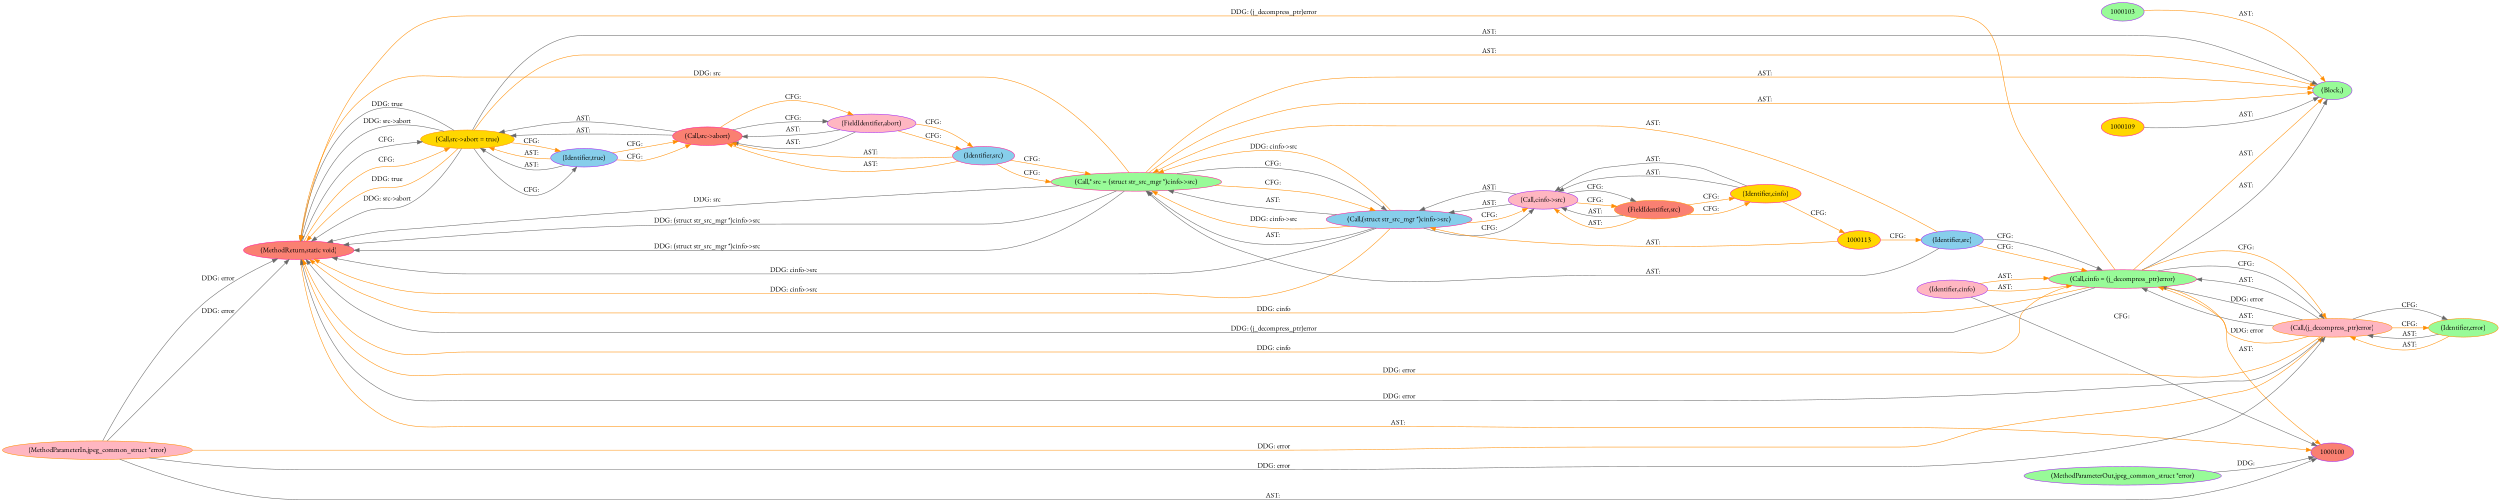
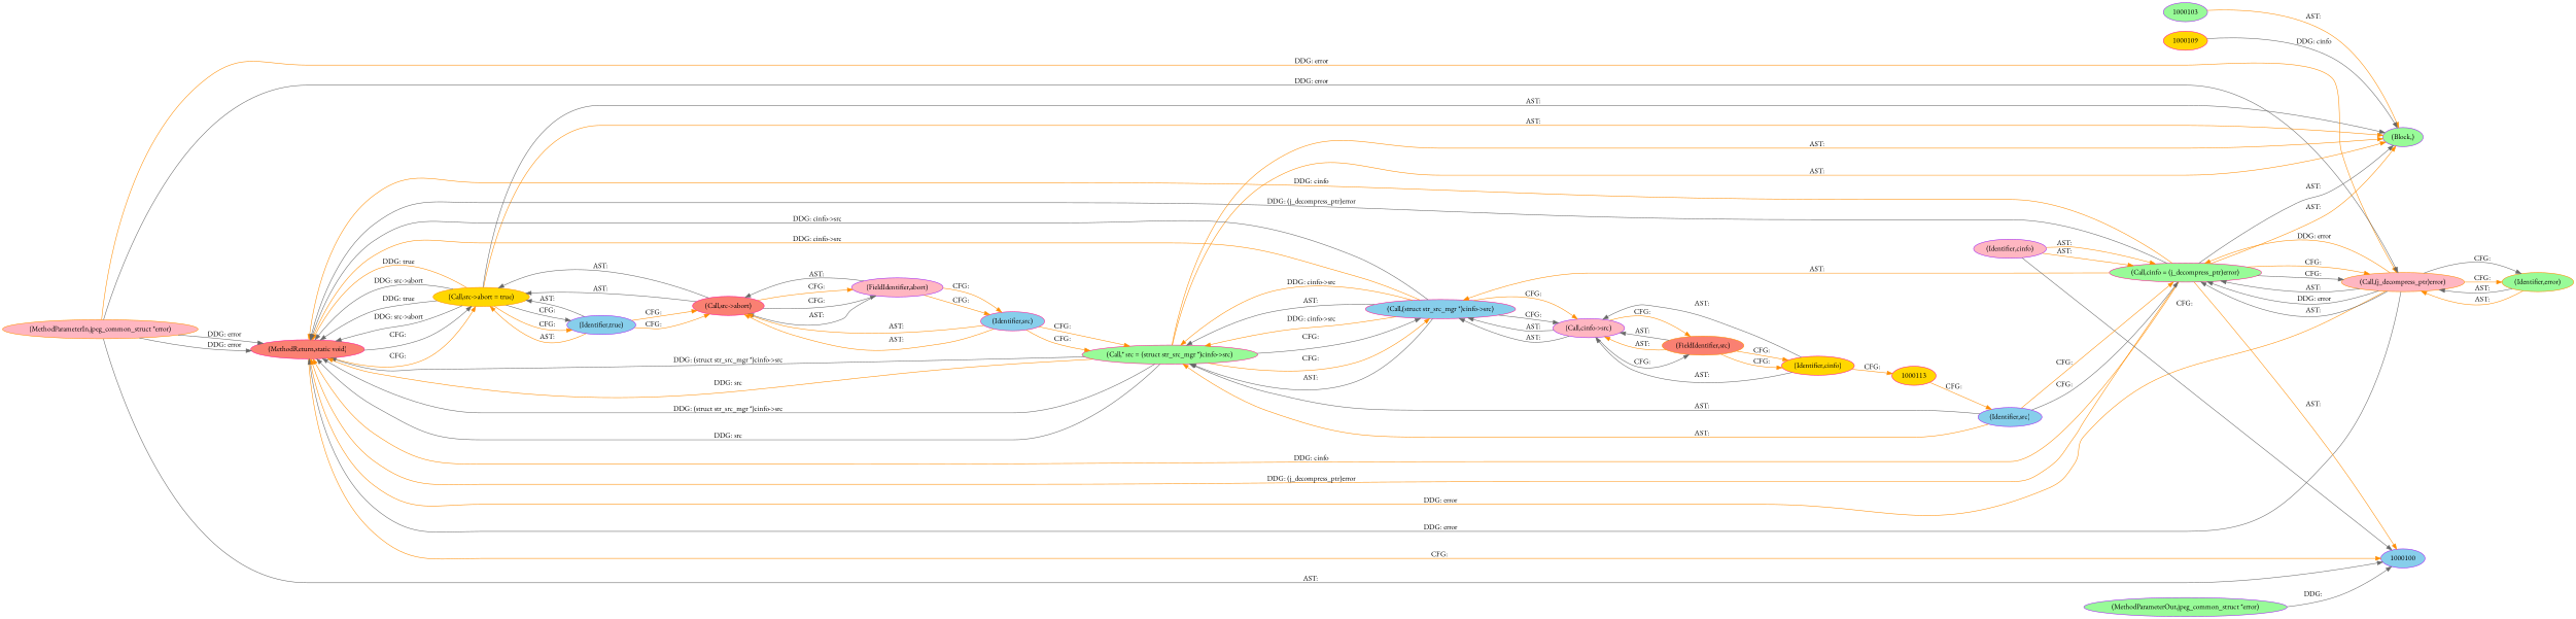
  digraph {
    fontname="EB Garamond"
    rankdir=LR
    node [color=deeppink fillcolor=palegreen fontname="EB Garamond" style=filled]
    edge [color=darkorange fontname="EB Garamond"]
    n1 [fillcolor=salmon label="(MethodReturn,static void)"]
    n2 [color=darkorange fillcolor=gold label="(Call,src->abort = true)"]
-   1000100 [color=purple fillcolor=salmon]
+   1000100 [color=purple fillcolor=skyblue]
    n4 [color=purple label="(Block,)"]
    n5 [color=purple fillcolor=skyblue label="(Identifier,true)"]
    n6 [color=darkorange fillcolor=lightpink label="(MethodParameterIn,jpeg_common_struct *error)"]
    n7 [color=darkorange fillcolor=lightpink label="(Call,(j_decompress_ptr)error)"]
    n8 [label="(Call,cinfo = (j_decompress_ptr)error)"]
    n9 [color=darkorange label="(Identifier,error)"]
    n10 [color=purple label="(MethodParameterOut,jpeg_common_struct *error)"]
    n11 [color=purple fillcolor=lightpink label="(Identifier,cinfo)"]
    n12 [label="(Call,* src = (struct str_src_mgr *)cinfo->src)"]
    n13 [fillcolor=skyblue label="(Call,(struct str_src_mgr *)cinfo->src)"]
    n14 [color=purple fillcolor=lightpink label="(Call,cinfo->src)"]
    n15 [color=purple fillcolor=skyblue label="(Identifier,src)"]
    n16 [color=darkorange fillcolor=salmon label="(FieldIdentifier,src)"]
    n17 [fillcolor=gold label="(Identifier,cinfo)"]
    1000113 [fillcolor=gold]
    n19 [fillcolor=salmon label="(Call,src->abort)"]
    n20 [color=purple fillcolor=lightpink label="(FieldIdentifier,abort)"]
    n21 [fillcolor=skyblue label="(Identifier,src)"]
    1000103 [color=purple]
    1000109 [fillcolor=gold]
    n1 -> n2 [color=gray40 label="CFG: "]
    n1 -> n2 [label="CFG: "]
-   n1 -> 1000100 [label="AST: "]
+   n1 -> 1000100 [label="CFG: "]
    n2 -> n1 [label="DDG: true"]
    n2 -> n1 [color=gray40 label="DDG: src->abort"]
    n2 -> n1 [color=gray40 label="DDG: true"]
    n2 -> n1 [color=gray40 label="DDG: src->abort"]
    n2 -> n4 [label="AST: "]
    n2 -> n4 [color=gray40 label="AST: "]
    n2 -> n5 [color=gray40 label="CFG: "]
    n2 -> n5 [label="CFG: "]
    n5 -> n2 [label="AST: "]
    n5 -> n2 [color=gray40 label="AST: "]
    n5 -> n19 [label="CFG: "]
    n5 -> n19 [label="CFG: "]
    n6 -> n1 [color=gray40 label="DDG: error"]
    n6 -> n1 [color=gray40 label="DDG: error"]
    n6 -> 1000100 [color=gray40 label="AST: "]
    n6 -> n7 [label="DDG: error"]
    n6 -> n7 [color=gray40 label="DDG: error"]
    n7 -> n1 [label="DDG: error"]
    n7 -> n1 [color=gray40 label="DDG: error"]
    n7 -> n8 [color=gray40 label="AST: "]
    n7 -> n8 [color=gray40 label="DDG: error"]
    n7 -> n8 [color=gray40 label="AST: "]
    n7 -> n8 [label="DDG: error"]
    n7 -> n9 [color=gray40 label="CFG: "]
    n7 -> n9 [label="CFG: "]
    n8 -> n1 [label="DDG: cinfo"]
    n8 -> n1 [label="DDG: (j_decompress_ptr)error"]
    n8 -> n1 [label="DDG: cinfo"]
    n8 -> n1 [color=gray40 label="DDG: (j_decompress_ptr)error"]
    n8 -> 1000100 [label="AST: "]
    n8 -> n4 [label="AST: "]
    n8 -> n4 [color=gray40 label="AST: "]
    n8 -> n7 [color=gray40 label="CFG: "]
    n8 -> n7 [label="CFG: "]
    n9 -> n7 [color=gray40 label="AST: "]
    n9 -> n7 [label="AST: "]
    n10 -> 1000100 [color=gray40 label="DDG: "]
    n11 -> 1000100 [color=gray40 label="CFG: "]
    n11 -> n8 [label="AST: "]
    n11 -> n8 [label="AST: "]
    n12 -> n1 [color=gray40 label="DDG: (struct str_src_mgr *)cinfo->src"]
    n12 -> n1 [label="DDG: src"]
    n12 -> n1 [color=gray40 label="DDG: (struct str_src_mgr *)cinfo->src"]
    n12 -> n1 [color=gray40 label="DDG: src"]
    n12 -> n4 [label="AST: "]
    n12 -> n4 [label="AST: "]
    n12 -> n13 [color=gray40 label="CFG: "]
    n12 -> n13 [label="CFG: "]
    n13 -> n1 [label="DDG: cinfo->src"]
    n13 -> n1 [color=gray40 label="DDG: cinfo->src"]
    n13 -> n12 [color=gray40 label="AST: "]
    n13 -> n12 [label="DDG: cinfo->src"]
    n13 -> n12 [color=gray40 label="AST: "]
    n13 -> n12 [label="DDG: cinfo->src"]
    n13 -> n14 [label="CFG: "]
    n13 -> n14 [color=gray40 label="CFG: "]
    n14 -> n13 [color=gray40 label="AST: "]
    n14 -> n13 [color=gray40 label="AST: "]
    n14 -> n16 [color=gray40 label="CFG: "]
    n14 -> n16 [label="CFG: "]
    n15 -> n8 [label="CFG: "]
    n15 -> n8 [color=gray40 label="CFG: "]
    n15 -> n12 [color=gray40 label="AST: "]
    n15 -> n12 [label="AST: "]
    n16 -> n14 [color=gray40 label="AST: "]
    n16 -> n14 [label="AST: "]
    n16 -> n17 [label="CFG: "]
    n16 -> n17 [label="CFG: "]
    n17 -> n14 [color=gray40 label="AST: "]
    n17 -> n14 [color=gray40 label="AST: "]
    n17 -> 1000113 [label="CFG: "]
-   1000113 -> n13 [label="AST: "]
+   n8 -> n13 [label="AST: "]
    1000113 -> n15 [label="CFG: "]
    n19 -> n2 [color=gray40 label="AST: "]
    n19 -> n2 [color=gray40 label="AST: "]
    n19 -> n20 [label="CFG: "]
    n19 -> n20 [color=gray40 label="CFG: "]
    n20 -> n19 [color=gray40 label="AST: "]
    n20 -> n19 [color=gray40 label="AST: "]
    n20 -> n21 [label="CFG: "]
    n20 -> n21 [label="CFG: "]
    n21 -> n12 [label="CFG: "]
    n21 -> n12 [label="CFG: "]
    n21 -> n19 [label="AST: "]
    n21 -> n19 [label="AST: "]
    1000103 -> n4 [label="AST: "]
-   1000109 -> n4 [color=gray40 label="AST: "]
+   1000109 -> n4 [color=gray40 label="DDG: cinfo"]
  }
